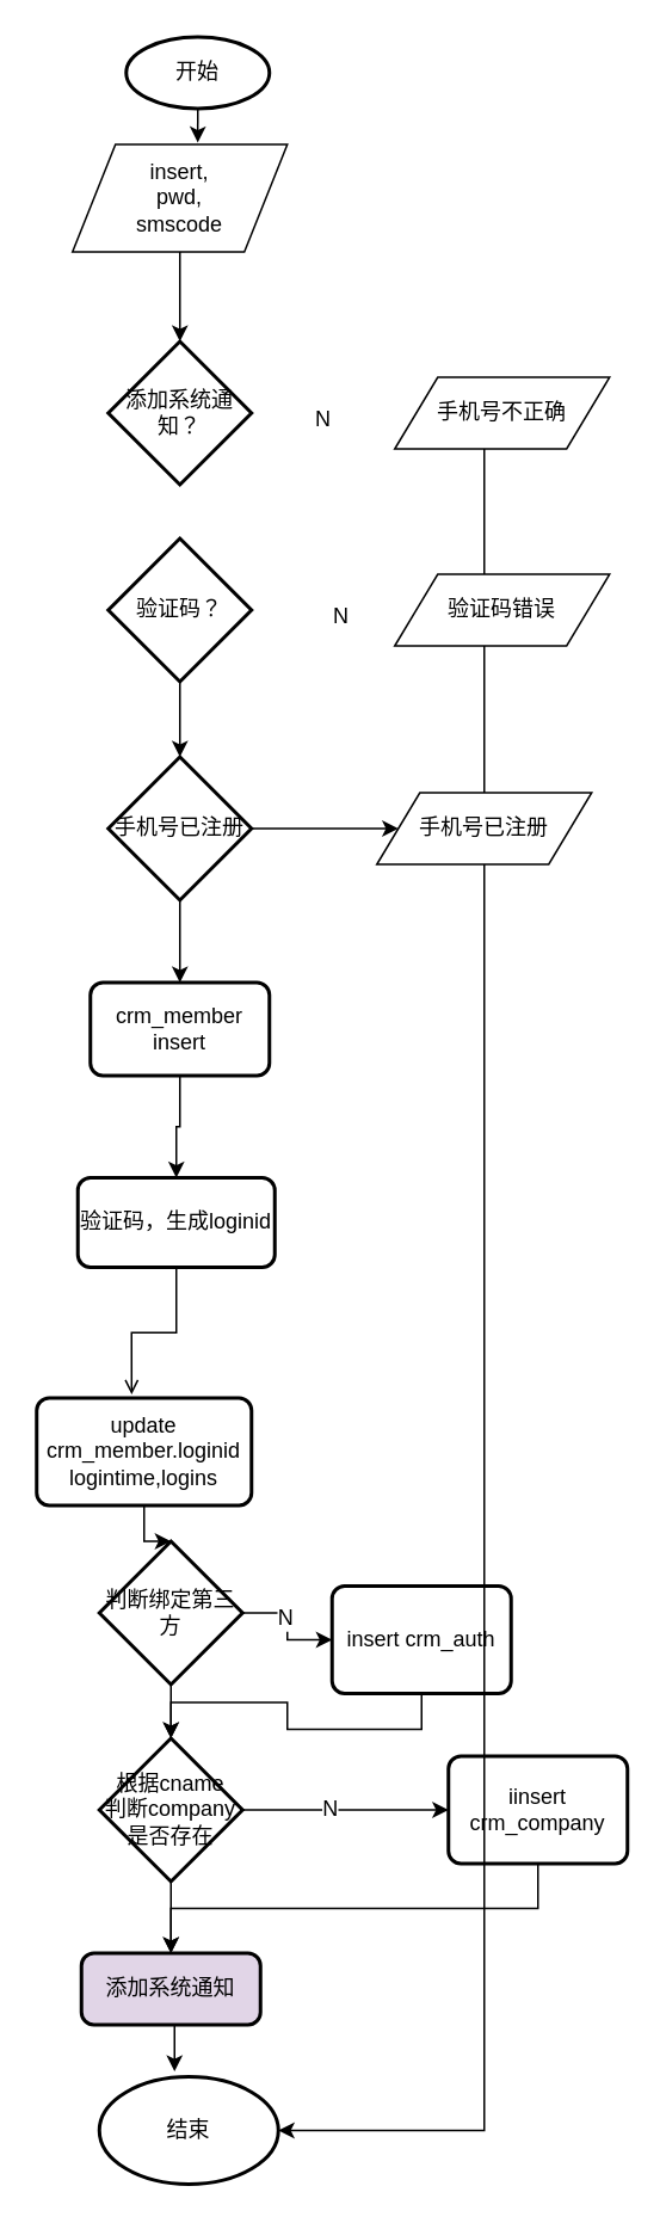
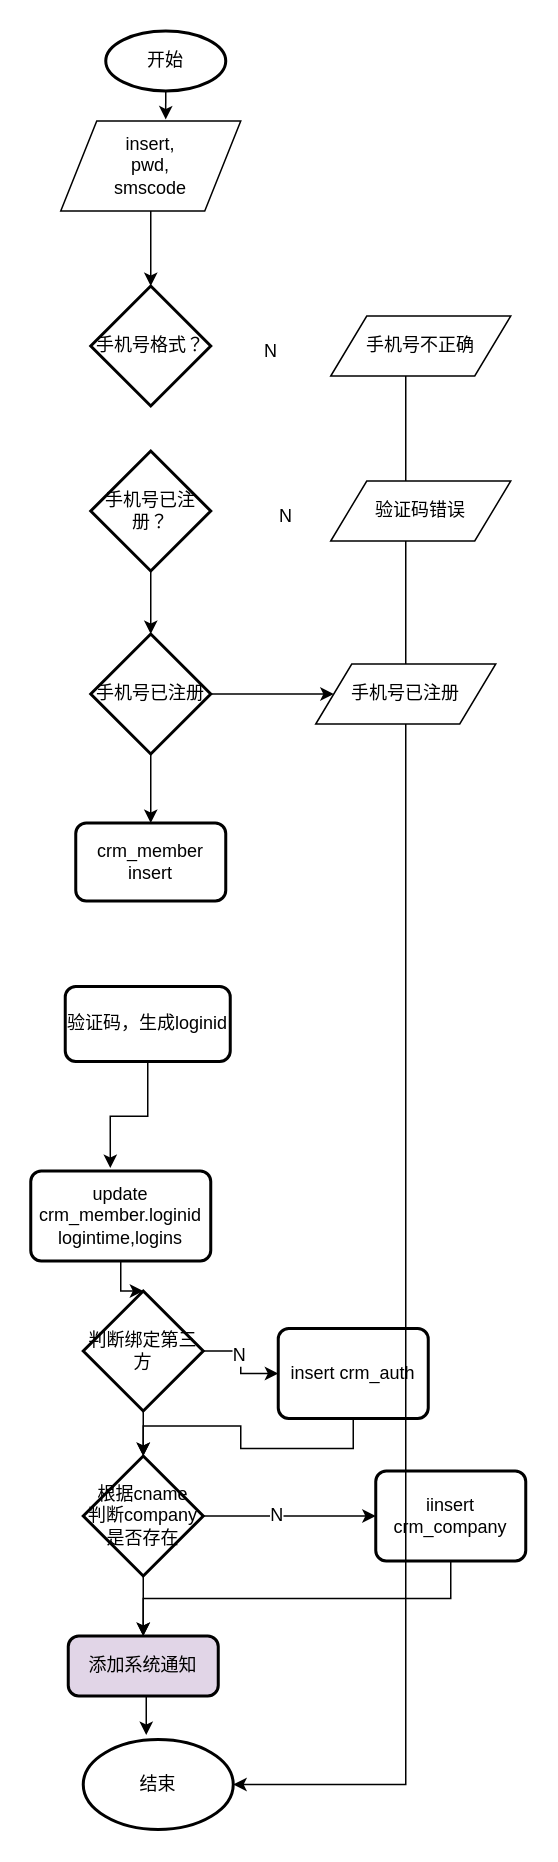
  <mxCell id="0" />
  <mxCell id="1" parent="0" />
  <mxCell id="2" style="edgeStyle=orthogonalEdgeStyle;rounded=0;orthogonalLoop=1;jettySize=auto;html=1;exitX=0.5;exitY=1;exitDx=0;exitDy=0;exitPerimeter=0;entryX=0.583;entryY=-0.017;entryDx=0;entryDy=0;entryPerimeter=0;" edge="1" parent="1" source="3" target="5"><mxGeometry relative="1" as="geometry" /></mxCell>
  <mxCell id="3" value="&lt;font style=&quot;vertical-align: inherit&quot;&gt;&lt;font style=&quot;vertical-align: inherit&quot;&gt;&lt;font style=&quot;vertical-align: inherit&quot;&gt;&lt;font style=&quot;vertical-align: inherit&quot;&gt;开始&lt;/font&gt;&lt;/font&gt;&lt;/font&gt;&lt;/font&gt;" style="strokeWidth=2;html=1;shape=mxgraph.flowchart.start_1;whiteSpace=wrap;" parent="1" vertex="1"><mxGeometry x="70" y="20" width="80" height="40" as="geometry" /></mxCell>
  <mxCell id="4" style="edgeStyle=orthogonalEdgeStyle;rounded=0;orthogonalLoop=1;jettySize=auto;html=1;entryX=0.5;entryY=0;entryDx=0;entryDy=0;entryPerimeter=0;" edge="1" parent="1" source="5" target="6"><mxGeometry relative="1" as="geometry" /></mxCell>
  <mxCell id="5" value="&lt;font style=&quot;vertical-align: inherit&quot;&gt;&lt;font style=&quot;vertical-align: inherit&quot;&gt;insert,&lt;br&gt;pwd,&lt;br&gt;smscode&lt;/font&gt;&lt;/font&gt;" style="shape=parallelogram;perimeter=parallelogramPerimeter;whiteSpace=wrap;html=1;" parent="1" vertex="1"><mxGeometry x="40" y="80" width="120" height="60" as="geometry" /></mxCell>
- <mxCell id="6" value="&lt;font style=&quot;vertical-align: inherit&quot;&gt;&lt;font style=&quot;vertical-align: inherit&quot;&gt;&lt;font style=&quot;vertical-align: inherit&quot;&gt;&lt;font style=&quot;vertical-align: inherit&quot;&gt;&lt;font style=&quot;vertical-align: inherit&quot;&gt;&lt;font style=&quot;vertical-align: inherit&quot;&gt;添加系统通知？&lt;/font&gt;&lt;/font&gt;&lt;/font&gt;&lt;/font&gt;&lt;/font&gt;&lt;/font&gt;" style="strokeWidth=2;html=1;shape=mxgraph.flowchart.decision;whiteSpace=wrap;" parent="1" vertex="1"><mxGeometry x="60" y="190" width="80" height="80" as="geometry" /></mxCell>
+ <mxCell id="6" value="&lt;font style=&quot;vertical-align: inherit&quot;&gt;&lt;font style=&quot;vertical-align: inherit&quot;&gt;&lt;font style=&quot;vertical-align: inherit&quot;&gt;&lt;font style=&quot;vertical-align: inherit&quot;&gt;&lt;font style=&quot;vertical-align: inherit&quot;&gt;&lt;font style=&quot;vertical-align: inherit&quot;&gt;手机号格式？&lt;/font&gt;&lt;/font&gt;&lt;/font&gt;&lt;/font&gt;&lt;/font&gt;&lt;/font&gt;" style="strokeWidth=2;html=1;shape=mxgraph.flowchart.decision;whiteSpace=wrap;" parent="1" vertex="1"><mxGeometry x="60" y="190" width="80" height="80" as="geometry" /></mxCell>
  <mxCell id="7" style="edgeStyle=orthogonalEdgeStyle;rounded=0;orthogonalLoop=1;jettySize=auto;html=1;exitX=0.5;exitY=1;exitDx=0;exitDy=0;exitPerimeter=0;entryX=0.5;entryY=0;entryDx=0;entryDy=0;entryPerimeter=0;" edge="1" parent="1" source="8" target="11"><mxGeometry relative="1" as="geometry" /></mxCell>
- <mxCell id="8" value="&lt;font style=&quot;vertical-align: inherit&quot;&gt;&lt;font style=&quot;vertical-align: inherit&quot;&gt;&lt;font style=&quot;vertical-align: inherit&quot;&gt;&lt;font style=&quot;vertical-align: inherit&quot;&gt;&lt;font style=&quot;vertical-align: inherit&quot;&gt;&lt;font style=&quot;vertical-align: inherit&quot;&gt;&lt;font style=&quot;vertical-align: inherit&quot;&gt;&lt;font style=&quot;vertical-align: inherit&quot;&gt;&lt;font style=&quot;vertical-align: inherit&quot;&gt;&lt;font style=&quot;vertical-align: inherit&quot;&gt;&lt;font style=&quot;vertical-align: inherit&quot;&gt;&lt;font style=&quot;vertical-align: inherit&quot;&gt;&lt;font style=&quot;vertical-align: inherit&quot;&gt;&lt;font style=&quot;vertical-align: inherit&quot;&gt;验证码？&lt;/font&gt;&lt;/font&gt;&lt;/font&gt;&lt;/font&gt;&lt;/font&gt;&lt;/font&gt;&lt;/font&gt;&lt;/font&gt;&lt;/font&gt;&lt;/font&gt;&lt;/font&gt;&lt;/font&gt;&lt;/font&gt;&lt;/font&gt;" style="strokeWidth=2;html=1;shape=mxgraph.flowchart.decision;whiteSpace=wrap;" parent="1" vertex="1"><mxGeometry x="60" y="300" width="80" height="80" as="geometry" /></mxCell>
+ <mxCell id="8" value="&lt;font style=&quot;vertical-align: inherit&quot;&gt;&lt;font style=&quot;vertical-align: inherit&quot;&gt;&lt;font style=&quot;vertical-align: inherit&quot;&gt;&lt;font style=&quot;vertical-align: inherit&quot;&gt;&lt;font style=&quot;vertical-align: inherit&quot;&gt;&lt;font style=&quot;vertical-align: inherit&quot;&gt;&lt;font style=&quot;vertical-align: inherit&quot;&gt;&lt;font style=&quot;vertical-align: inherit&quot;&gt;&lt;font style=&quot;vertical-align: inherit&quot;&gt;&lt;font style=&quot;vertical-align: inherit&quot;&gt;&lt;font style=&quot;vertical-align: inherit&quot;&gt;&lt;font style=&quot;vertical-align: inherit&quot;&gt;&lt;font style=&quot;vertical-align: inherit&quot;&gt;&lt;font style=&quot;vertical-align: inherit&quot;&gt;手机号已注册？&lt;/font&gt;&lt;/font&gt;&lt;/font&gt;&lt;/font&gt;&lt;/font&gt;&lt;/font&gt;&lt;/font&gt;&lt;/font&gt;&lt;/font&gt;&lt;/font&gt;&lt;/font&gt;&lt;/font&gt;&lt;/font&gt;&lt;/font&gt;" style="strokeWidth=2;html=1;shape=mxgraph.flowchart.decision;whiteSpace=wrap;" parent="1" vertex="1"><mxGeometry x="60" y="300" width="80" height="80" as="geometry" /></mxCell>
  <mxCell id="9" style="edgeStyle=orthogonalEdgeStyle;rounded=0;orthogonalLoop=1;jettySize=auto;html=1;exitX=0.5;exitY=1;exitDx=0;exitDy=0;exitPerimeter=0;entryX=0.5;entryY=0;entryDx=0;entryDy=0;" edge="1" parent="1" source="11" target="13"><mxGeometry relative="1" as="geometry" /></mxCell>
  <mxCell id="10" style="edgeStyle=orthogonalEdgeStyle;rounded=0;orthogonalLoop=1;jettySize=auto;html=1;exitX=1;exitY=0.5;exitDx=0;exitDy=0;exitPerimeter=0;entryX=0;entryY=0.5;entryDx=0;entryDy=0;" edge="1" parent="1" source="11" target="38"><mxGeometry relative="1" as="geometry" /></mxCell>
  <mxCell id="11" value="&lt;font style=&quot;vertical-align: inherit&quot;&gt;&lt;font style=&quot;vertical-align: inherit&quot;&gt;手机号已注册&lt;/font&gt;&lt;/font&gt;" style="strokeWidth=2;html=1;shape=mxgraph.flowchart.decision;whiteSpace=wrap;" parent="1" vertex="1"><mxGeometry x="60" y="422" width="80" height="80" as="geometry" /></mxCell>
- <mxCell id="12" style="edgeStyle=orthogonalEdgeStyle;rounded=0;orthogonalLoop=1;jettySize=auto;html=1;" edge="1" parent="1" source="13" target="29"><mxGeometry relative="1" as="geometry" /></mxCell>
  <mxCell id="13" value="&lt;font style=&quot;vertical-align: inherit&quot;&gt;&lt;font style=&quot;vertical-align: inherit&quot;&gt;crm_member&lt;br&gt;insert&lt;br&gt;&lt;/font&gt;&lt;/font&gt;" style="rounded=1;whiteSpace=wrap;html=1;absoluteArcSize=1;arcSize=14;strokeWidth=2;" parent="1" vertex="1"><mxGeometry x="50" y="548" width="100" height="52" as="geometry" /></mxCell>
  <mxCell id="14" style="edgeStyle=orthogonalEdgeStyle;rounded=0;orthogonalLoop=1;jettySize=auto;html=1;entryX=0.5;entryY=0;entryDx=0;entryDy=0;entryPerimeter=0;" edge="1" parent="1" source="15" target="19"><mxGeometry relative="1" as="geometry" /></mxCell>
  <mxCell id="15" value="&lt;font style=&quot;vertical-align: inherit&quot;&gt;&lt;font style=&quot;vertical-align: inherit&quot;&gt;&lt;font style=&quot;vertical-align: inherit&quot;&gt;&lt;font style=&quot;vertical-align: inherit&quot;&gt;update crm_member.loginid&lt;br&gt;logintime,logins&lt;br&gt;&lt;/font&gt;&lt;/font&gt;&lt;/font&gt;&lt;/font&gt;" style="rounded=1;whiteSpace=wrap;html=1;absoluteArcSize=1;arcSize=14;strokeWidth=2;" parent="1" vertex="1"><mxGeometry x="20" y="780" width="120" height="60" as="geometry" /></mxCell>
  <mxCell id="16" style="edgeStyle=orthogonalEdgeStyle;rounded=0;orthogonalLoop=1;jettySize=auto;html=1;exitX=0.5;exitY=1;exitDx=0;exitDy=0;exitPerimeter=0;entryX=0.5;entryY=0;entryDx=0;entryDy=0;entryPerimeter=0;" edge="1" parent="1" source="19" target="25"><mxGeometry relative="1" as="geometry" /></mxCell>
  <mxCell id="17" style="edgeStyle=orthogonalEdgeStyle;rounded=0;orthogonalLoop=1;jettySize=auto;html=1;exitX=1;exitY=0.5;exitDx=0;exitDy=0;exitPerimeter=0;" edge="1" parent="1" source="19" target="21"><mxGeometry relative="1" as="geometry" /></mxCell>
  <mxCell id="18" value="N" style="text;html=1;resizable=0;points=[];align=center;verticalAlign=middle;labelBackgroundColor=#ffffff;" vertex="1" connectable="0" parent="17"><mxGeometry x="-0.287" y="-2" relative="1" as="geometry"><mxPoint as="offset" /></mxGeometry></mxCell>
  <mxCell id="19" value="&lt;font style=&quot;vertical-align: inherit&quot;&gt;&lt;font style=&quot;vertical-align: inherit&quot;&gt;判断绑定第三方&lt;/font&gt;&lt;/font&gt;" style="strokeWidth=2;html=1;shape=mxgraph.flowchart.decision;whiteSpace=wrap;" parent="1" vertex="1"><mxGeometry x="55" y="860" width="80" height="80" as="geometry" /></mxCell>
  <mxCell id="20" style="edgeStyle=orthogonalEdgeStyle;rounded=0;orthogonalLoop=1;jettySize=auto;html=1;exitX=0.5;exitY=1;exitDx=0;exitDy=0;entryX=0.5;entryY=0;entryDx=0;entryDy=0;entryPerimeter=0;" edge="1" parent="1" source="21" target="25"><mxGeometry relative="1" as="geometry" /></mxCell>
  <mxCell id="21" value="&lt;font style=&quot;vertical-align: inherit&quot;&gt;&lt;font style=&quot;vertical-align: inherit&quot;&gt;&lt;font style=&quot;vertical-align: inherit&quot;&gt;&lt;font style=&quot;vertical-align: inherit&quot;&gt;&lt;font style=&quot;vertical-align: inherit&quot;&gt;&lt;font style=&quot;vertical-align: inherit&quot;&gt;&lt;font style=&quot;vertical-align: inherit&quot;&gt;&lt;font style=&quot;vertical-align: inherit&quot;&gt;insert crm_auth&lt;/font&gt;&lt;/font&gt;&lt;/font&gt;&lt;/font&gt;&lt;/font&gt;&lt;/font&gt;&lt;/font&gt;&lt;/font&gt;" style="rounded=1;whiteSpace=wrap;html=1;absoluteArcSize=1;arcSize=14;strokeWidth=2;" parent="1" vertex="1"><mxGeometry x="185" y="885" width="100" height="60" as="geometry" /></mxCell>
  <mxCell id="22" style="edgeStyle=orthogonalEdgeStyle;rounded=0;orthogonalLoop=1;jettySize=auto;html=1;exitX=1;exitY=0.5;exitDx=0;exitDy=0;exitPerimeter=0;entryX=0;entryY=0.5;entryDx=0;entryDy=0;" edge="1" parent="1" source="25" target="27"><mxGeometry relative="1" as="geometry" /></mxCell>
  <mxCell id="23" value="N" style="text;html=1;resizable=0;points=[];align=center;verticalAlign=middle;labelBackgroundColor=#ffffff;" vertex="1" connectable="0" parent="22"><mxGeometry x="-0.169" y="1" relative="1" as="geometry"><mxPoint as="offset" /></mxGeometry></mxCell>
  <mxCell id="24" style="edgeStyle=orthogonalEdgeStyle;rounded=0;orthogonalLoop=1;jettySize=auto;html=1;exitX=0.5;exitY=1;exitDx=0;exitDy=0;exitPerimeter=0;entryX=0.5;entryY=0;entryDx=0;entryDy=0;" edge="1" parent="1" source="25" target="31"><mxGeometry relative="1" as="geometry" /></mxCell>
  <mxCell id="25" value="根据cname&lt;br&gt;判断company是否存在" style="strokeWidth=2;html=1;shape=mxgraph.flowchart.decision;whiteSpace=wrap;" vertex="1" parent="1"><mxGeometry x="55" y="970" width="80" height="80" as="geometry" /></mxCell>
  <mxCell id="26" style="edgeStyle=orthogonalEdgeStyle;rounded=0;orthogonalLoop=1;jettySize=auto;html=1;exitX=0.5;exitY=1;exitDx=0;exitDy=0;entryX=0.5;entryY=0;entryDx=0;entryDy=0;" edge="1" parent="1" source="27" target="31"><mxGeometry relative="1" as="geometry" /></mxCell>
  <mxCell id="27" value="&lt;font style=&quot;vertical-align: inherit&quot;&gt;&lt;font style=&quot;vertical-align: inherit&quot;&gt;&lt;font style=&quot;vertical-align: inherit&quot;&gt;&lt;font style=&quot;vertical-align: inherit&quot;&gt;&lt;font style=&quot;vertical-align: inherit&quot;&gt;&lt;font style=&quot;vertical-align: inherit&quot;&gt;&lt;font style=&quot;vertical-align: inherit&quot;&gt;&lt;font style=&quot;vertical-align: inherit&quot;&gt;iinsert crm_company&lt;/font&gt;&lt;/font&gt;&lt;/font&gt;&lt;/font&gt;&lt;/font&gt;&lt;/font&gt;&lt;/font&gt;&lt;/font&gt;" style="rounded=1;whiteSpace=wrap;html=1;absoluteArcSize=1;arcSize=14;strokeWidth=2;" vertex="1" parent="1"><mxGeometry x="250" y="980" width="100" height="60" as="geometry" /></mxCell>
- <mxCell id="28" style="edgeStyle=orthogonalEdgeStyle;rounded=0;orthogonalLoop=1;jettySize=auto;html=1;exitX=0.5;exitY=1;exitDx=0;exitDy=0;entryX=0.442;entryY=-0.033;entryDx=0;entryDy=0;entryPerimeter=0;endArrow=open;" edge="1" parent="1" source="29" target="15"><mxGeometry relative="1" as="geometry" /></mxCell>
+ <mxCell id="28" style="edgeStyle=orthogonalEdgeStyle;rounded=0;orthogonalLoop=1;jettySize=auto;html=1;exitX=0.5;exitY=1;exitDx=0;exitDy=0;entryX=0.442;entryY=-0.033;entryDx=0;entryDy=0;entryPerimeter=0;" edge="1" parent="1" source="29" target="15"><mxGeometry relative="1" as="geometry" /></mxCell>
  <mxCell id="29" value="验证码，生成loginid" style="rounded=1;whiteSpace=wrap;html=1;absoluteArcSize=1;arcSize=14;strokeWidth=2;" vertex="1" parent="1"><mxGeometry x="43" y="657" width="110" height="50" as="geometry" /></mxCell>
  <mxCell id="30" style="edgeStyle=orthogonalEdgeStyle;rounded=0;orthogonalLoop=1;jettySize=auto;html=1;exitX=0.5;exitY=1;exitDx=0;exitDy=0;entryX=0.42;entryY=-0.05;entryDx=0;entryDy=0;entryPerimeter=0;" edge="1" parent="1" source="31" target="32"><mxGeometry relative="1" as="geometry" /></mxCell>
  <mxCell id="31" value="添加系统通知" style="rounded=1;whiteSpace=wrap;html=1;absoluteArcSize=1;arcSize=14;strokeWidth=2;fillColor=#e1d5e7;" vertex="1" parent="1"><mxGeometry x="45" y="1090" width="100" height="40" as="geometry" /></mxCell>
  <mxCell id="32" value="结束" style="strokeWidth=2;html=1;shape=mxgraph.flowchart.start_1;whiteSpace=wrap;" vertex="1" parent="1"><mxGeometry x="55" y="1159" width="100" height="60" as="geometry" /></mxCell>
  <mxCell id="33" style="edgeStyle=orthogonalEdgeStyle;rounded=0;orthogonalLoop=1;jettySize=auto;html=1;exitX=1;exitY=0.5;exitDx=0;exitDy=0;entryX=1;entryY=0.5;entryDx=0;entryDy=0;entryPerimeter=0;" edge="1" parent="1" source="34" target="32"><mxGeometry relative="1" as="geometry"><Array as="points"><mxPoint x="270" y="230" /><mxPoint x="270" y="1189" /></Array></mxGeometry></mxCell>
  <mxCell id="34" value="手机号不正确" style="shape=parallelogram;perimeter=parallelogramPerimeter;whiteSpace=wrap;html=1;" vertex="1" parent="1"><mxGeometry x="220" y="210" width="120" height="40" as="geometry" /></mxCell>
  <mxCell id="35" value="验证码错误" style="shape=parallelogram;perimeter=parallelogramPerimeter;whiteSpace=wrap;html=1;" vertex="1" parent="1"><mxGeometry x="220" y="320" width="120" height="40" as="geometry" /></mxCell>
  <mxCell id="36" value="N" style="text;html=1;resizable=0;points=[];autosize=1;align=left;verticalAlign=top;spacingTop=-4;" vertex="1" parent="1"><mxGeometry x="174" y="224" width="20" height="20" as="geometry" /></mxCell>
  <mxCell id="37" value="N" style="text;html=1;resizable=0;points=[];autosize=1;align=left;verticalAlign=top;spacingTop=-4;" vertex="1" parent="1"><mxGeometry x="184" y="334" width="20" height="20" as="geometry" /></mxCell>
  <mxCell id="38" value="手机号已注册" style="shape=parallelogram;perimeter=parallelogramPerimeter;whiteSpace=wrap;html=1;" vertex="1" parent="1"><mxGeometry x="210" y="442" width="120" height="40" as="geometry" /></mxCell>
